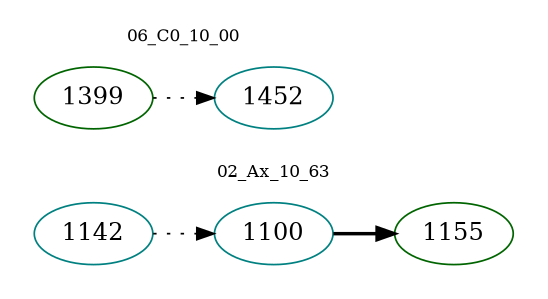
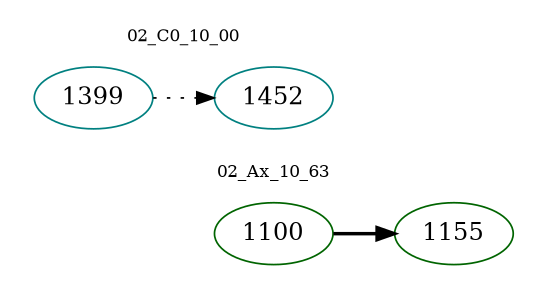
  digraph {
    rankdir=LR
    node [color=teal]
    edge [color=black style=dotted]
-   n1 [label=1142]
-   n2 [label=1100]
+   n2 [color=darkgreen label=1100]
    n3 [color=darkgreen label=1155]
-   n4 [color=darkgreen label=1399]
+   n4 [label=1399]
    n5 [label=1452]
    subgraph cluster_1 {
      color=white
      fontsize=10
      label="02_Ax_10_63"
-     n1
      n2
      n3
    }
    subgraph cluster_2 {
      color=white
      fontsize=10
-     label="06_C0_10_00"
+     label="02_C0_10_00"
      n4
      n5
    }
-   n1 -> n2
    n2 -> n3 [style=bold]
    n4 -> n5
  }
